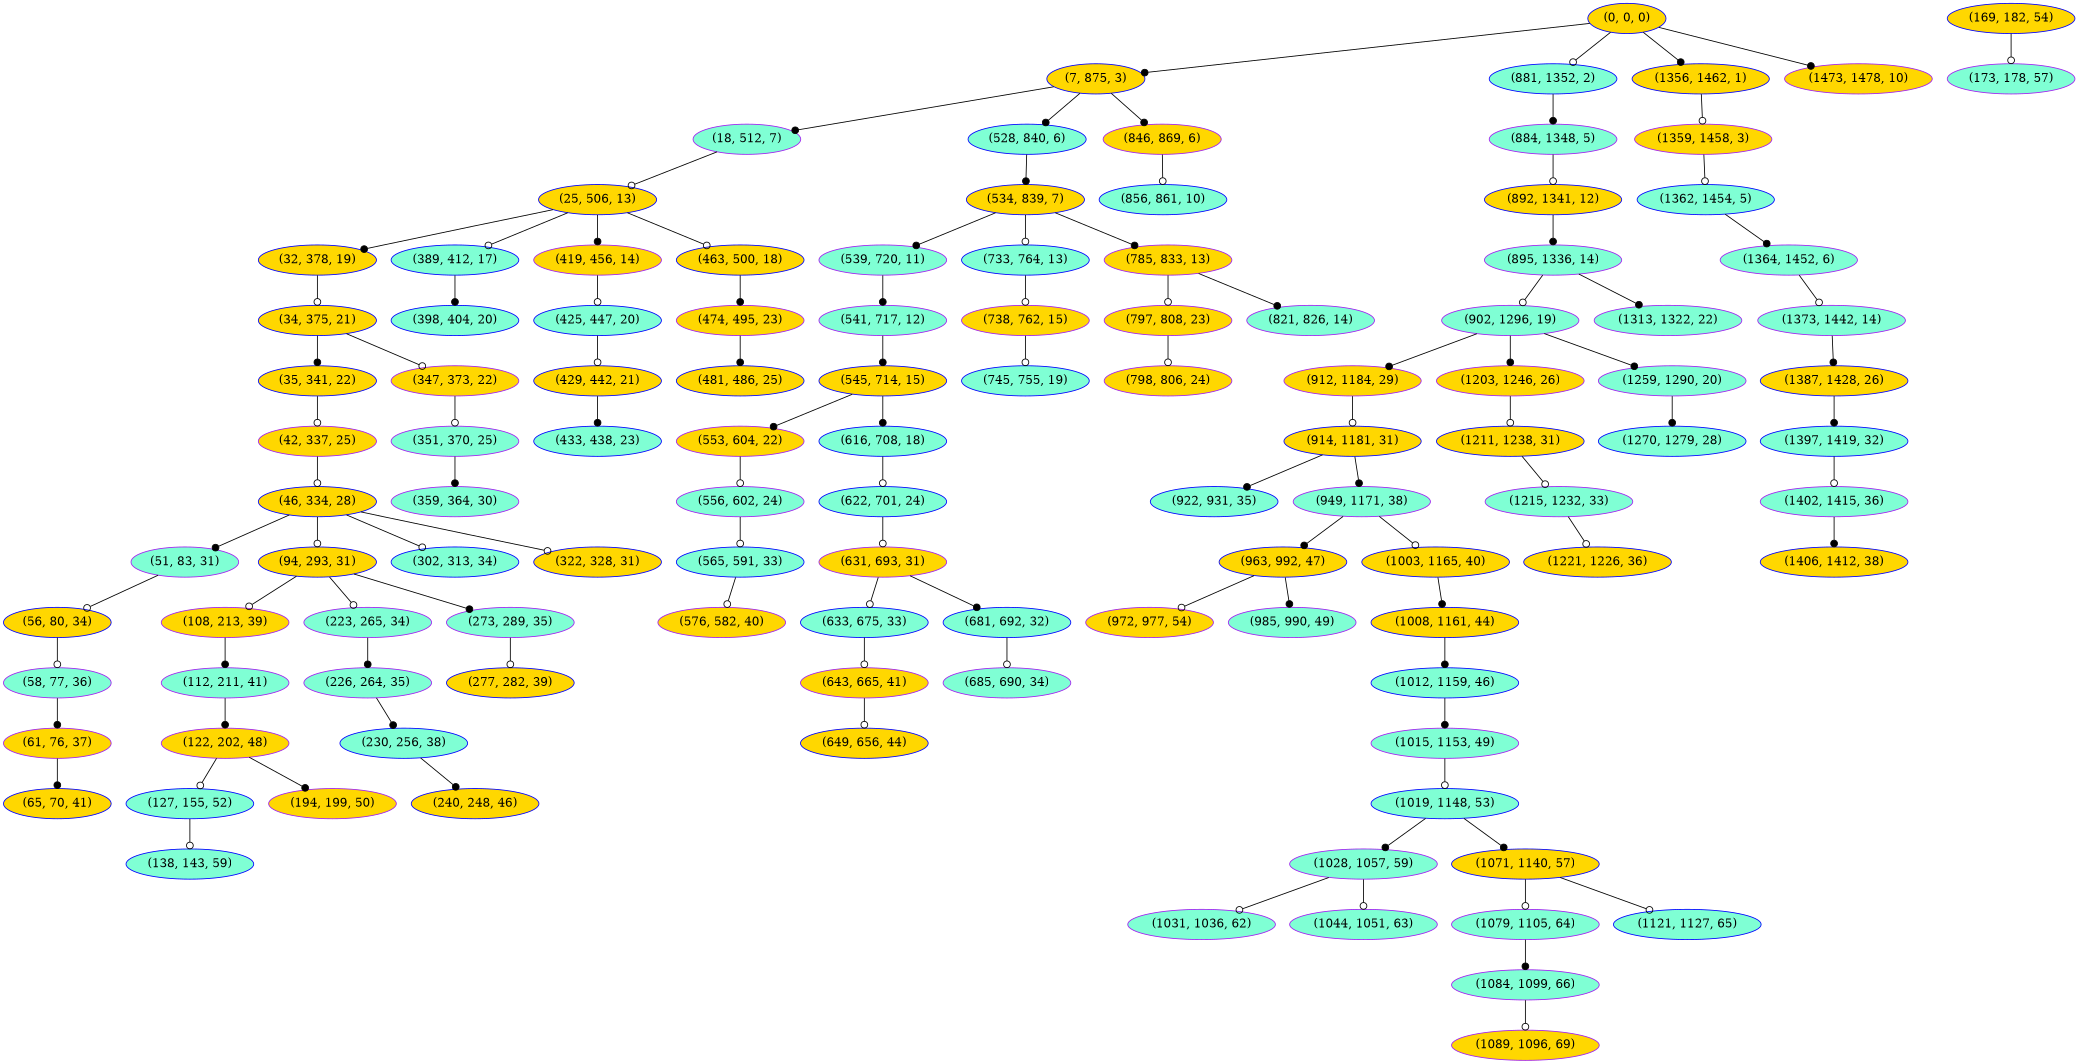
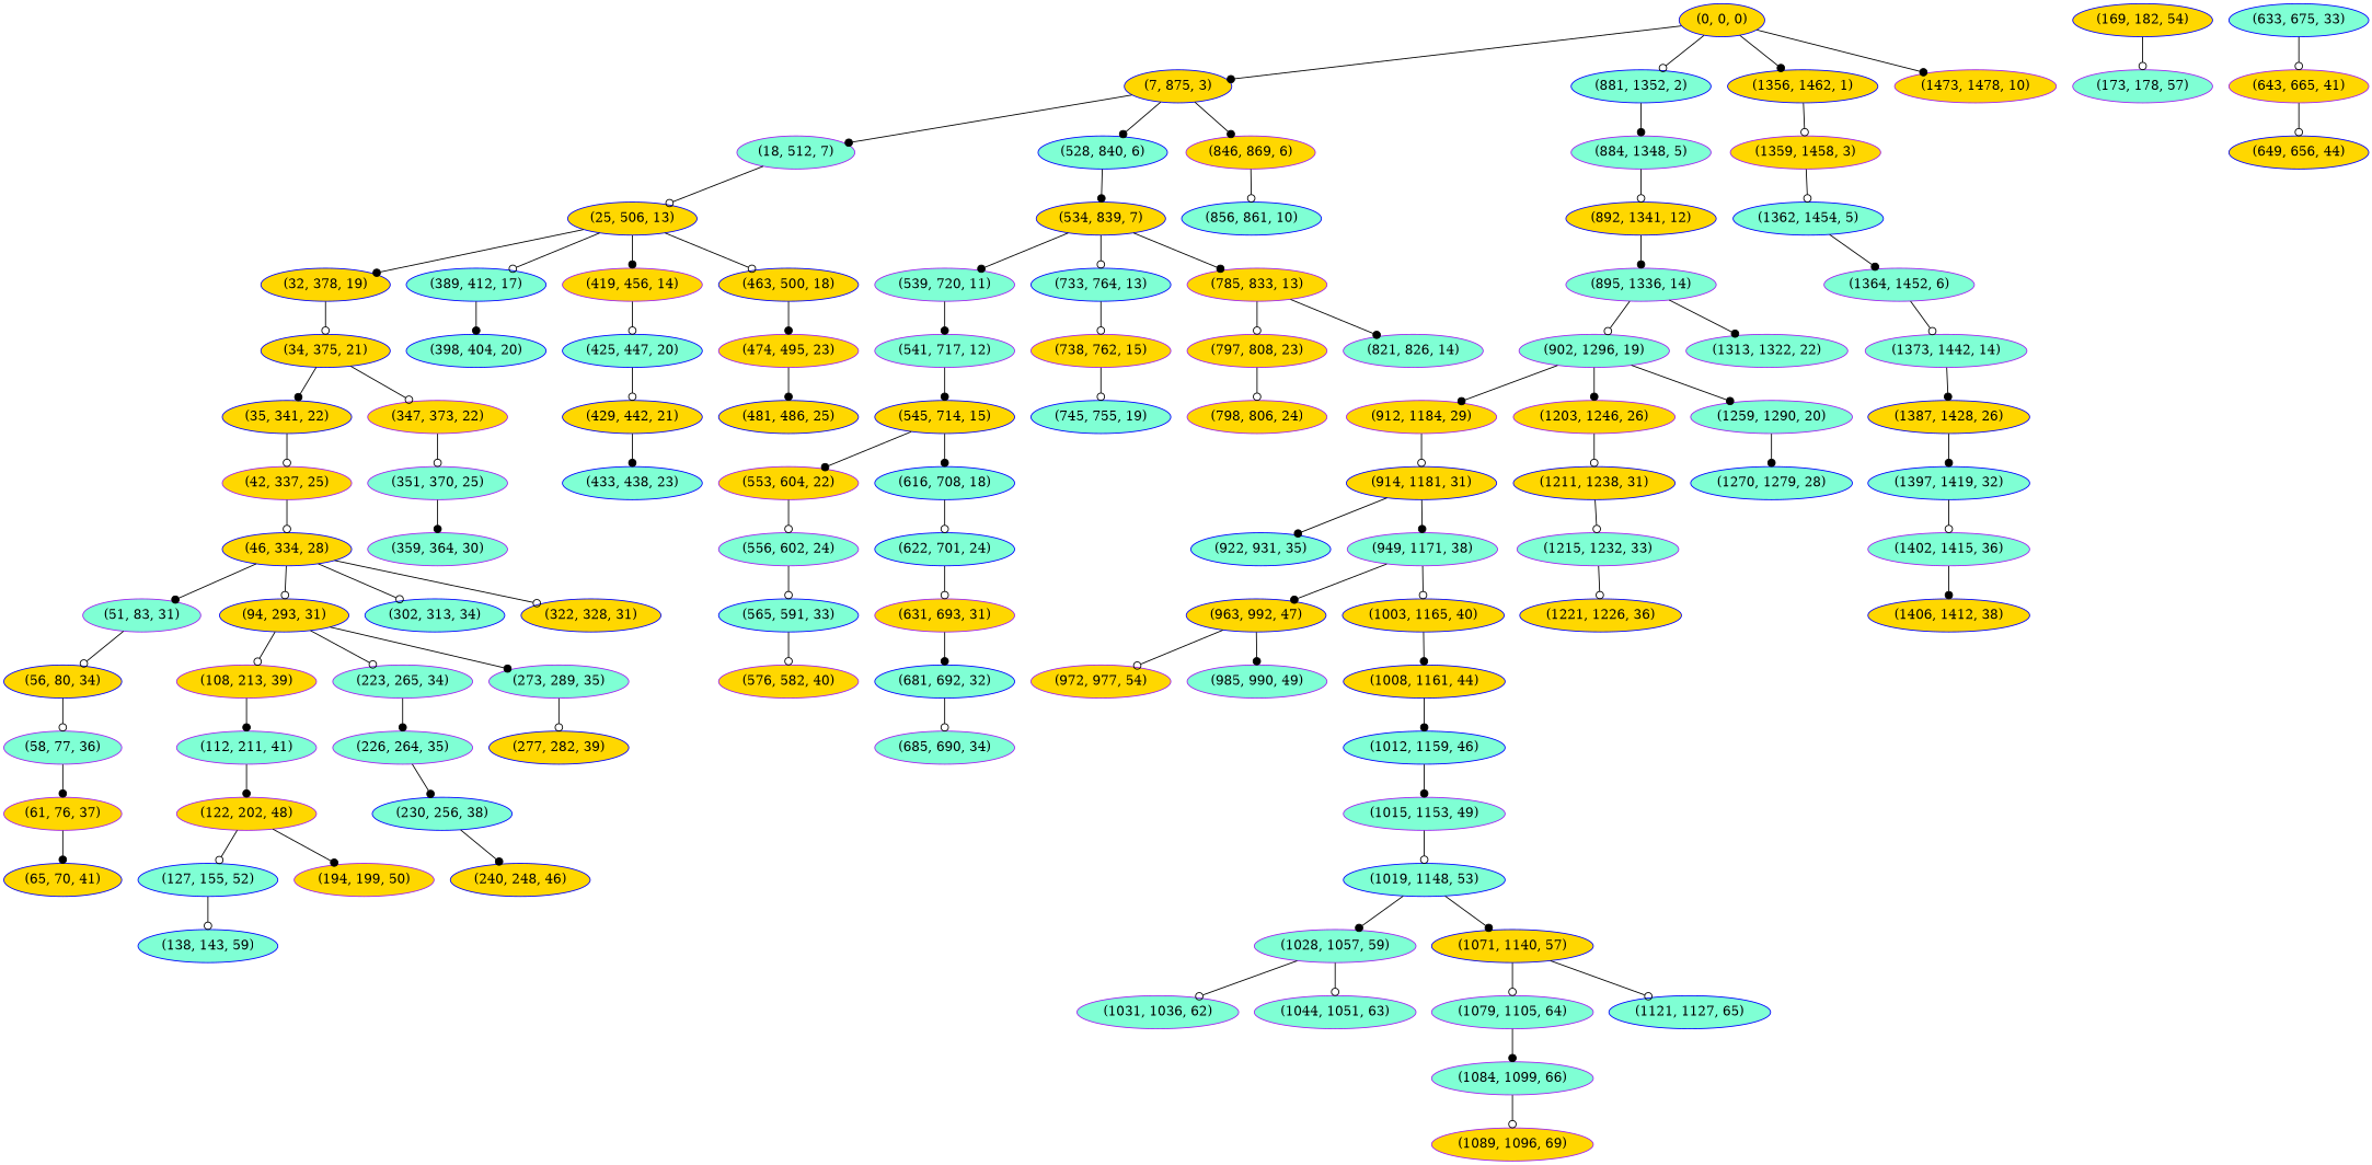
  digraph {
    node [color=blue fillcolor=aquamarine style=filled]
    edge [arrowhead=odot]
    "(0, 0, 0)" [fillcolor=gold]
    "(7, 875, 3)" [fillcolor=gold]
    "(881, 1352, 2)"
    "(1356, 1462, 1)" [fillcolor=gold]
    "(1473, 1478, 10)" [color=purple fillcolor=gold]
    "(18, 512, 7)" [color=purple]
    "(528, 840, 6)"
    "(846, 869, 6)" [color=purple fillcolor=gold]
    "(884, 1348, 5)" [color=purple]
    "(1359, 1458, 3)" [color=purple fillcolor=gold]
    "(25, 506, 13)" [fillcolor=gold]
    "(534, 839, 7)" [fillcolor=gold]
    "(856, 861, 10)"
    "(32, 378, 19)" [fillcolor=gold]
    "(389, 412, 17)"
    "(419, 456, 14)" [color=purple fillcolor=gold]
    "(463, 500, 18)" [fillcolor=gold]
    "(34, 375, 21)" [fillcolor=gold]
    "(398, 404, 20)"
    "(425, 447, 20)"
    "(474, 495, 23)" [color=purple fillcolor=gold]
    "(35, 341, 22)" [fillcolor=gold]
    "(347, 373, 22)" [color=purple fillcolor=gold]
    "(42, 337, 25)" [color=purple fillcolor=gold]
    "(351, 370, 25)" [color=purple]
    "(46, 334, 28)" [fillcolor=gold]
    "(51, 83, 31)" [color=purple]
    "(94, 293, 31)" [fillcolor=gold]
    "(302, 313, 34)"
    "(322, 328, 31)" [fillcolor=gold]
    "(56, 80, 34)" [fillcolor=gold]
    "(108, 213, 39)" [color=purple fillcolor=gold]
    "(223, 265, 34)" [color=purple]
    "(273, 289, 35)" [color=purple]
    "(58, 77, 36)" [color=purple]
    "(61, 76, 37)" [color=purple fillcolor=gold]
    "(65, 70, 41)" [fillcolor=gold]
    "(112, 211, 41)" [color=purple]
    "(226, 264, 35)" [color=purple]
    "(277, 282, 39)" [fillcolor=gold]
    "(122, 202, 48)" [color=purple fillcolor=gold]
    "(127, 155, 52)"
    "(194, 199, 50)" [color=purple fillcolor=gold]
    "(138, 143, 59)"
    "(169, 182, 54)" [fillcolor=gold]
    "(173, 178, 57)" [color=purple]
    "(230, 256, 38)"
    "(240, 248, 46)" [fillcolor=gold]
    "(359, 364, 30)" [color=purple]
    "(429, 442, 21)" [fillcolor=gold]
    "(433, 438, 23)"
    "(481, 486, 25)" [fillcolor=gold]
    "(539, 720, 11)" [color=purple]
    "(733, 764, 13)"
    "(785, 833, 13)" [color=purple fillcolor=gold]
    "(541, 717, 12)" [color=purple]
    "(738, 762, 15)" [color=purple fillcolor=gold]
    "(797, 808, 23)" [color=purple fillcolor=gold]
    "(821, 826, 14)" [color=purple]
    "(545, 714, 15)" [fillcolor=gold]
    "(553, 604, 22)" [color=purple fillcolor=gold]
    "(616, 708, 18)"
    "(556, 602, 24)" [color=purple]
    "(622, 701, 24)"
    "(565, 591, 33)"
    "(576, 582, 40)" [color=purple fillcolor=gold]
    "(631, 693, 31)" [color=purple fillcolor=gold]
    "(633, 675, 33)"
    "(681, 692, 32)"
    "(643, 665, 41)" [color=purple fillcolor=gold]
    "(685, 690, 34)" [color=purple]
    "(649, 656, 44)" [fillcolor=gold]
    "(745, 755, 19)"
    "(798, 806, 24)" [color=purple fillcolor=gold]
    "(892, 1341, 12)" [fillcolor=gold]
    "(895, 1336, 14)" [color=purple]
    "(902, 1296, 19)" [color=purple]
    "(1313, 1322, 22)" [color=purple]
    "(912, 1184, 29)" [color=purple fillcolor=gold]
    "(1203, 1246, 26)" [color=purple fillcolor=gold]
    "(1259, 1290, 20)" [color=purple]
    "(914, 1181, 31)" [fillcolor=gold]
    "(1211, 1238, 31)" [fillcolor=gold]
    "(1270, 1279, 28)"
    "(922, 931, 35)"
    "(949, 1171, 38)" [color=purple]
    "(963, 992, 47)" [fillcolor=gold]
    "(1003, 1165, 40)" [fillcolor=gold]
    "(972, 977, 54)" [color=purple fillcolor=gold]
    "(985, 990, 49)" [color=purple]
    "(1008, 1161, 44)" [fillcolor=gold]
    "(1012, 1159, 46)"
    "(1015, 1153, 49)" [color=purple]
    "(1019, 1148, 53)"
    "(1028, 1057, 59)" [color=purple]
    "(1071, 1140, 57)" [fillcolor=gold]
    "(1031, 1036, 62)" [color=purple]
    "(1044, 1051, 63)" [color=purple]
    "(1079, 1105, 64)" [color=purple]
    "(1121, 1127, 65)"
    "(1084, 1099, 66)" [color=purple]
    "(1089, 1096, 69)" [color=purple fillcolor=gold]
    "(1215, 1232, 33)" [color=purple]
    "(1221, 1226, 36)" [fillcolor=gold]
    "(1362, 1454, 5)"
    "(1364, 1452, 6)" [color=purple]
    "(1373, 1442, 14)" [color=purple]
    "(1387, 1428, 26)" [fillcolor=gold]
    "(1397, 1419, 32)"
    "(1402, 1415, 36)" [color=purple]
    "(1406, 1412, 38)" [fillcolor=gold]
    "(0, 0, 0)" -> "(7, 875, 3)" [arrowhead=dot]
    "(0, 0, 0)" -> "(881, 1352, 2)"
    "(0, 0, 0)" -> "(1356, 1462, 1)" [arrowhead=dot]
    "(0, 0, 0)" -> "(1473, 1478, 10)" [arrowhead=dot]
    "(7, 875, 3)" -> "(18, 512, 7)" [arrowhead=dot]
    "(7, 875, 3)" -> "(528, 840, 6)" [arrowhead=dot]
    "(7, 875, 3)" -> "(846, 869, 6)" [arrowhead=dot]
    "(881, 1352, 2)" -> "(884, 1348, 5)" [arrowhead=dot]
    "(1356, 1462, 1)" -> "(1359, 1458, 3)"
    "(18, 512, 7)" -> "(25, 506, 13)"
    "(528, 840, 6)" -> "(534, 839, 7)" [arrowhead=dot]
    "(846, 869, 6)" -> "(856, 861, 10)"
    "(884, 1348, 5)" -> "(892, 1341, 12)"
    "(1359, 1458, 3)" -> "(1362, 1454, 5)"
    "(25, 506, 13)" -> "(32, 378, 19)" [arrowhead=dot]
    "(25, 506, 13)" -> "(389, 412, 17)"
    "(25, 506, 13)" -> "(419, 456, 14)" [arrowhead=dot]
    "(25, 506, 13)" -> "(463, 500, 18)"
    "(534, 839, 7)" -> "(539, 720, 11)" [arrowhead=dot]
    "(534, 839, 7)" -> "(733, 764, 13)"
    "(534, 839, 7)" -> "(785, 833, 13)" [arrowhead=dot]
    "(32, 378, 19)" -> "(34, 375, 21)"
    "(389, 412, 17)" -> "(398, 404, 20)" [arrowhead=dot]
    "(419, 456, 14)" -> "(425, 447, 20)"
    "(463, 500, 18)" -> "(474, 495, 23)" [arrowhead=dot]
    "(34, 375, 21)" -> "(35, 341, 22)" [arrowhead=dot]
    "(34, 375, 21)" -> "(347, 373, 22)"
    "(425, 447, 20)" -> "(429, 442, 21)"
    "(474, 495, 23)" -> "(481, 486, 25)" [arrowhead=dot]
    "(35, 341, 22)" -> "(42, 337, 25)"
    "(347, 373, 22)" -> "(351, 370, 25)"
    "(42, 337, 25)" -> "(46, 334, 28)"
    "(351, 370, 25)" -> "(359, 364, 30)" [arrowhead=dot]
    "(46, 334, 28)" -> "(51, 83, 31)" [arrowhead=dot]
    "(46, 334, 28)" -> "(94, 293, 31)"
    "(46, 334, 28)" -> "(302, 313, 34)"
    "(46, 334, 28)" -> "(322, 328, 31)"
    "(51, 83, 31)" -> "(56, 80, 34)"
    "(94, 293, 31)" -> "(108, 213, 39)"
    "(94, 293, 31)" -> "(223, 265, 34)"
    "(94, 293, 31)" -> "(273, 289, 35)" [arrowhead=dot]
    "(56, 80, 34)" -> "(58, 77, 36)"
    "(108, 213, 39)" -> "(112, 211, 41)" [arrowhead=dot]
    "(223, 265, 34)" -> "(226, 264, 35)" [arrowhead=dot]
    "(273, 289, 35)" -> "(277, 282, 39)"
    "(58, 77, 36)" -> "(61, 76, 37)" [arrowhead=dot]
    "(61, 76, 37)" -> "(65, 70, 41)" [arrowhead=dot]
    "(112, 211, 41)" -> "(122, 202, 48)" [arrowhead=dot]
    "(226, 264, 35)" -> "(230, 256, 38)" [arrowhead=dot]
    "(122, 202, 48)" -> "(127, 155, 52)"
    "(122, 202, 48)" -> "(194, 199, 50)" [arrowhead=dot]
    "(127, 155, 52)" -> "(138, 143, 59)"
    "(169, 182, 54)" -> "(173, 178, 57)"
    "(230, 256, 38)" -> "(240, 248, 46)" [arrowhead=dot]
    "(429, 442, 21)" -> "(433, 438, 23)" [arrowhead=dot]
    "(539, 720, 11)" -> "(541, 717, 12)" [arrowhead=dot]
    "(733, 764, 13)" -> "(738, 762, 15)"
    "(785, 833, 13)" -> "(797, 808, 23)"
    "(785, 833, 13)" -> "(821, 826, 14)" [arrowhead=dot]
    "(541, 717, 12)" -> "(545, 714, 15)" [arrowhead=dot]
    "(738, 762, 15)" -> "(745, 755, 19)"
    "(797, 808, 23)" -> "(798, 806, 24)"
    "(545, 714, 15)" -> "(553, 604, 22)" [arrowhead=dot]
    "(545, 714, 15)" -> "(616, 708, 18)" [arrowhead=dot]
    "(553, 604, 22)" -> "(556, 602, 24)"
    "(616, 708, 18)" -> "(622, 701, 24)"
    "(556, 602, 24)" -> "(565, 591, 33)"
    "(622, 701, 24)" -> "(631, 693, 31)"
    "(565, 591, 33)" -> "(576, 582, 40)"
-   "(631, 693, 31)" -> "(633, 675, 33)"
    "(631, 693, 31)" -> "(681, 692, 32)" [arrowhead=dot]
    "(633, 675, 33)" -> "(643, 665, 41)"
    "(681, 692, 32)" -> "(685, 690, 34)"
    "(643, 665, 41)" -> "(649, 656, 44)"
    "(892, 1341, 12)" -> "(895, 1336, 14)" [arrowhead=dot]
    "(895, 1336, 14)" -> "(902, 1296, 19)"
    "(895, 1336, 14)" -> "(1313, 1322, 22)" [arrowhead=dot]
    "(902, 1296, 19)" -> "(912, 1184, 29)" [arrowhead=dot]
    "(902, 1296, 19)" -> "(1203, 1246, 26)" [arrowhead=dot]
    "(902, 1296, 19)" -> "(1259, 1290, 20)" [arrowhead=dot]
    "(912, 1184, 29)" -> "(914, 1181, 31)"
    "(1203, 1246, 26)" -> "(1211, 1238, 31)"
    "(1259, 1290, 20)" -> "(1270, 1279, 28)" [arrowhead=dot]
    "(914, 1181, 31)" -> "(922, 931, 35)" [arrowhead=dot]
    "(914, 1181, 31)" -> "(949, 1171, 38)" [arrowhead=dot]
    "(1211, 1238, 31)" -> "(1215, 1232, 33)"
    "(949, 1171, 38)" -> "(963, 992, 47)" [arrowhead=dot]
    "(949, 1171, 38)" -> "(1003, 1165, 40)"
    "(963, 992, 47)" -> "(972, 977, 54)"
    "(963, 992, 47)" -> "(985, 990, 49)" [arrowhead=dot]
    "(1003, 1165, 40)" -> "(1008, 1161, 44)" [arrowhead=dot]
    "(1008, 1161, 44)" -> "(1012, 1159, 46)" [arrowhead=dot]
    "(1012, 1159, 46)" -> "(1015, 1153, 49)" [arrowhead=dot]
    "(1015, 1153, 49)" -> "(1019, 1148, 53)"
    "(1019, 1148, 53)" -> "(1028, 1057, 59)" [arrowhead=dot]
    "(1019, 1148, 53)" -> "(1071, 1140, 57)" [arrowhead=dot]
    "(1028, 1057, 59)" -> "(1031, 1036, 62)"
    "(1028, 1057, 59)" -> "(1044, 1051, 63)"
    "(1071, 1140, 57)" -> "(1079, 1105, 64)"
    "(1071, 1140, 57)" -> "(1121, 1127, 65)"
    "(1079, 1105, 64)" -> "(1084, 1099, 66)" [arrowhead=dot]
    "(1084, 1099, 66)" -> "(1089, 1096, 69)"
    "(1215, 1232, 33)" -> "(1221, 1226, 36)"
    "(1362, 1454, 5)" -> "(1364, 1452, 6)" [arrowhead=dot]
    "(1364, 1452, 6)" -> "(1373, 1442, 14)"
    "(1373, 1442, 14)" -> "(1387, 1428, 26)" [arrowhead=dot]
    "(1387, 1428, 26)" -> "(1397, 1419, 32)" [arrowhead=dot]
    "(1397, 1419, 32)" -> "(1402, 1415, 36)"
    "(1402, 1415, 36)" -> "(1406, 1412, 38)" [arrowhead=dot]
  }
